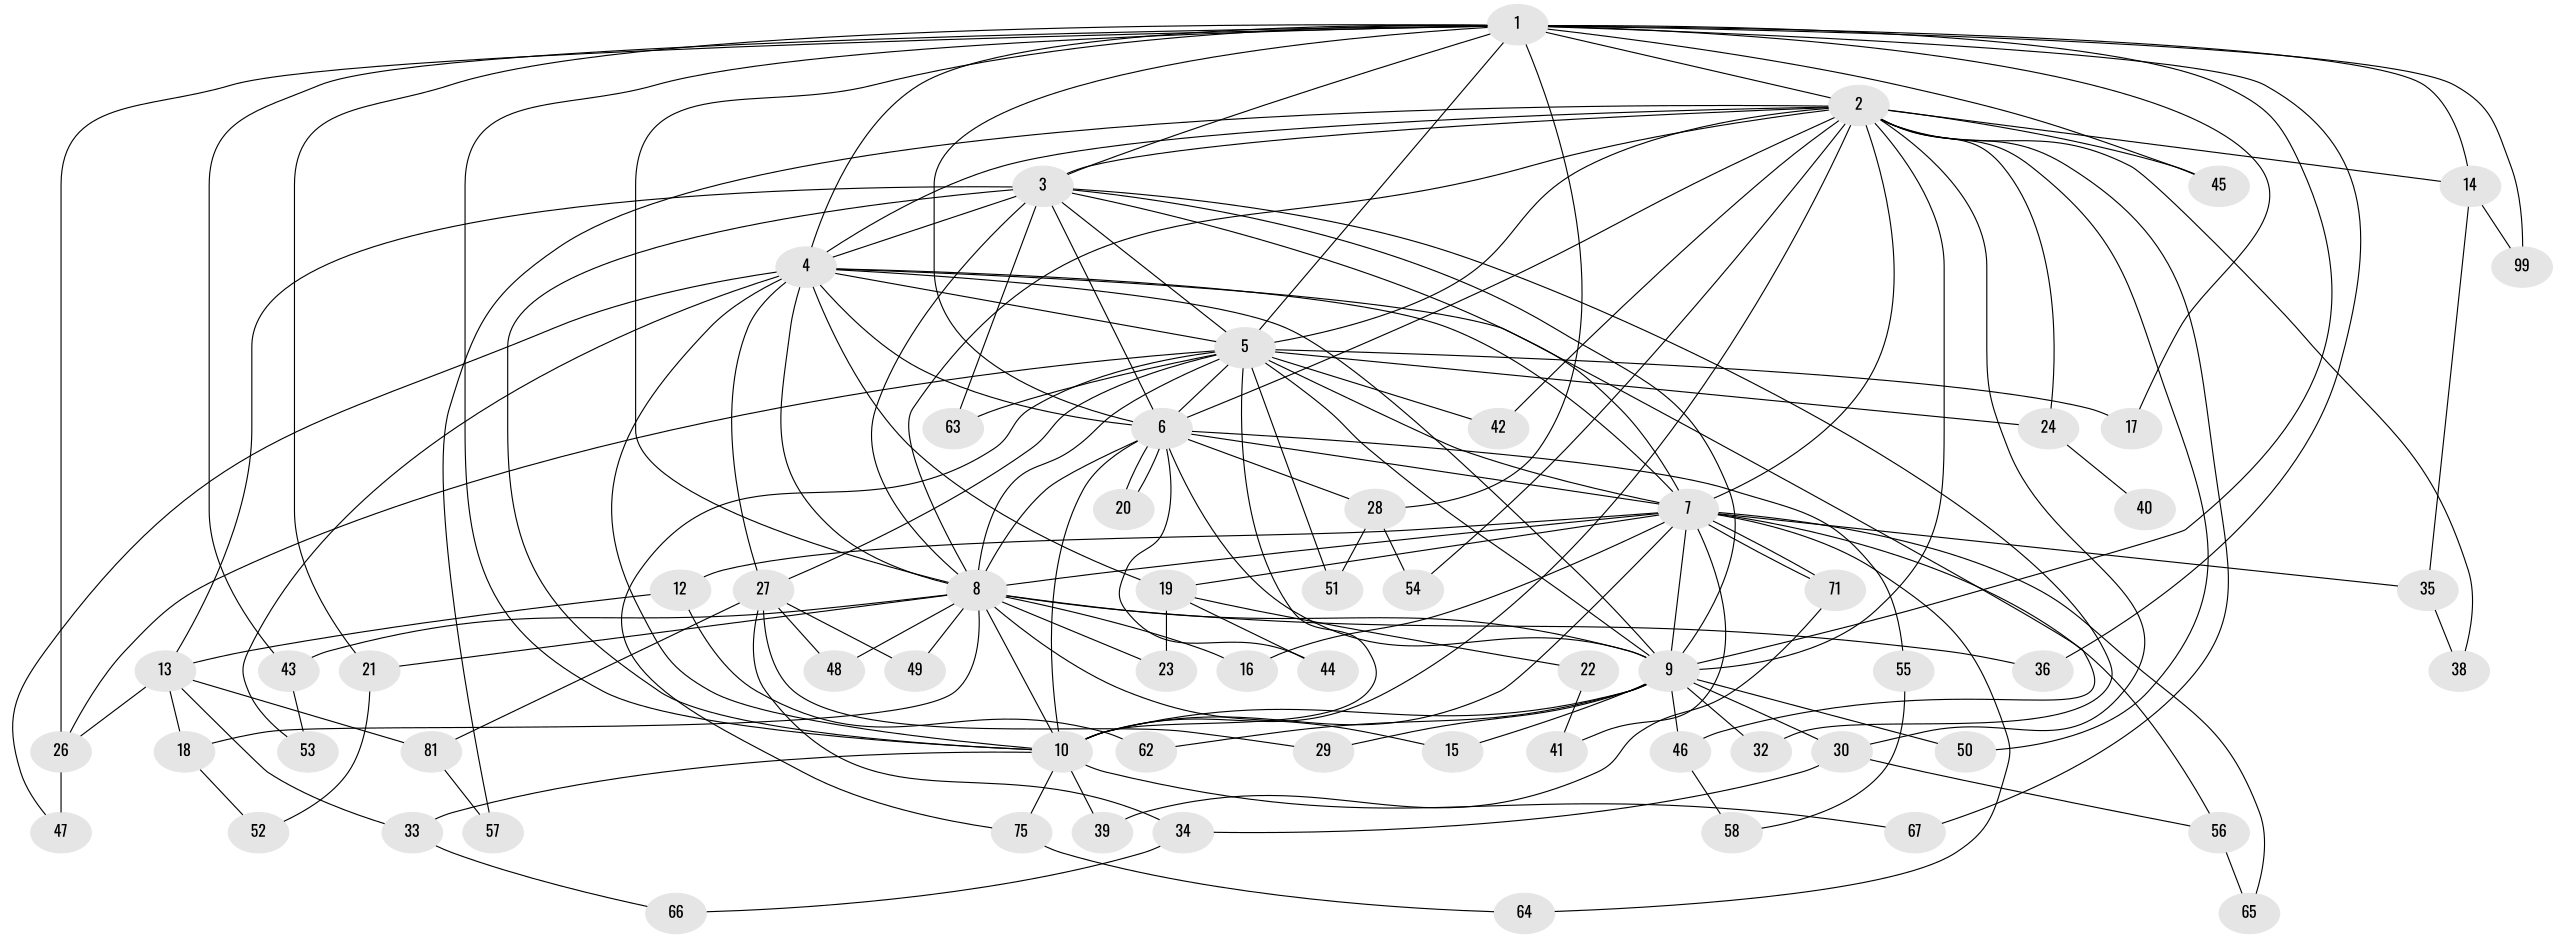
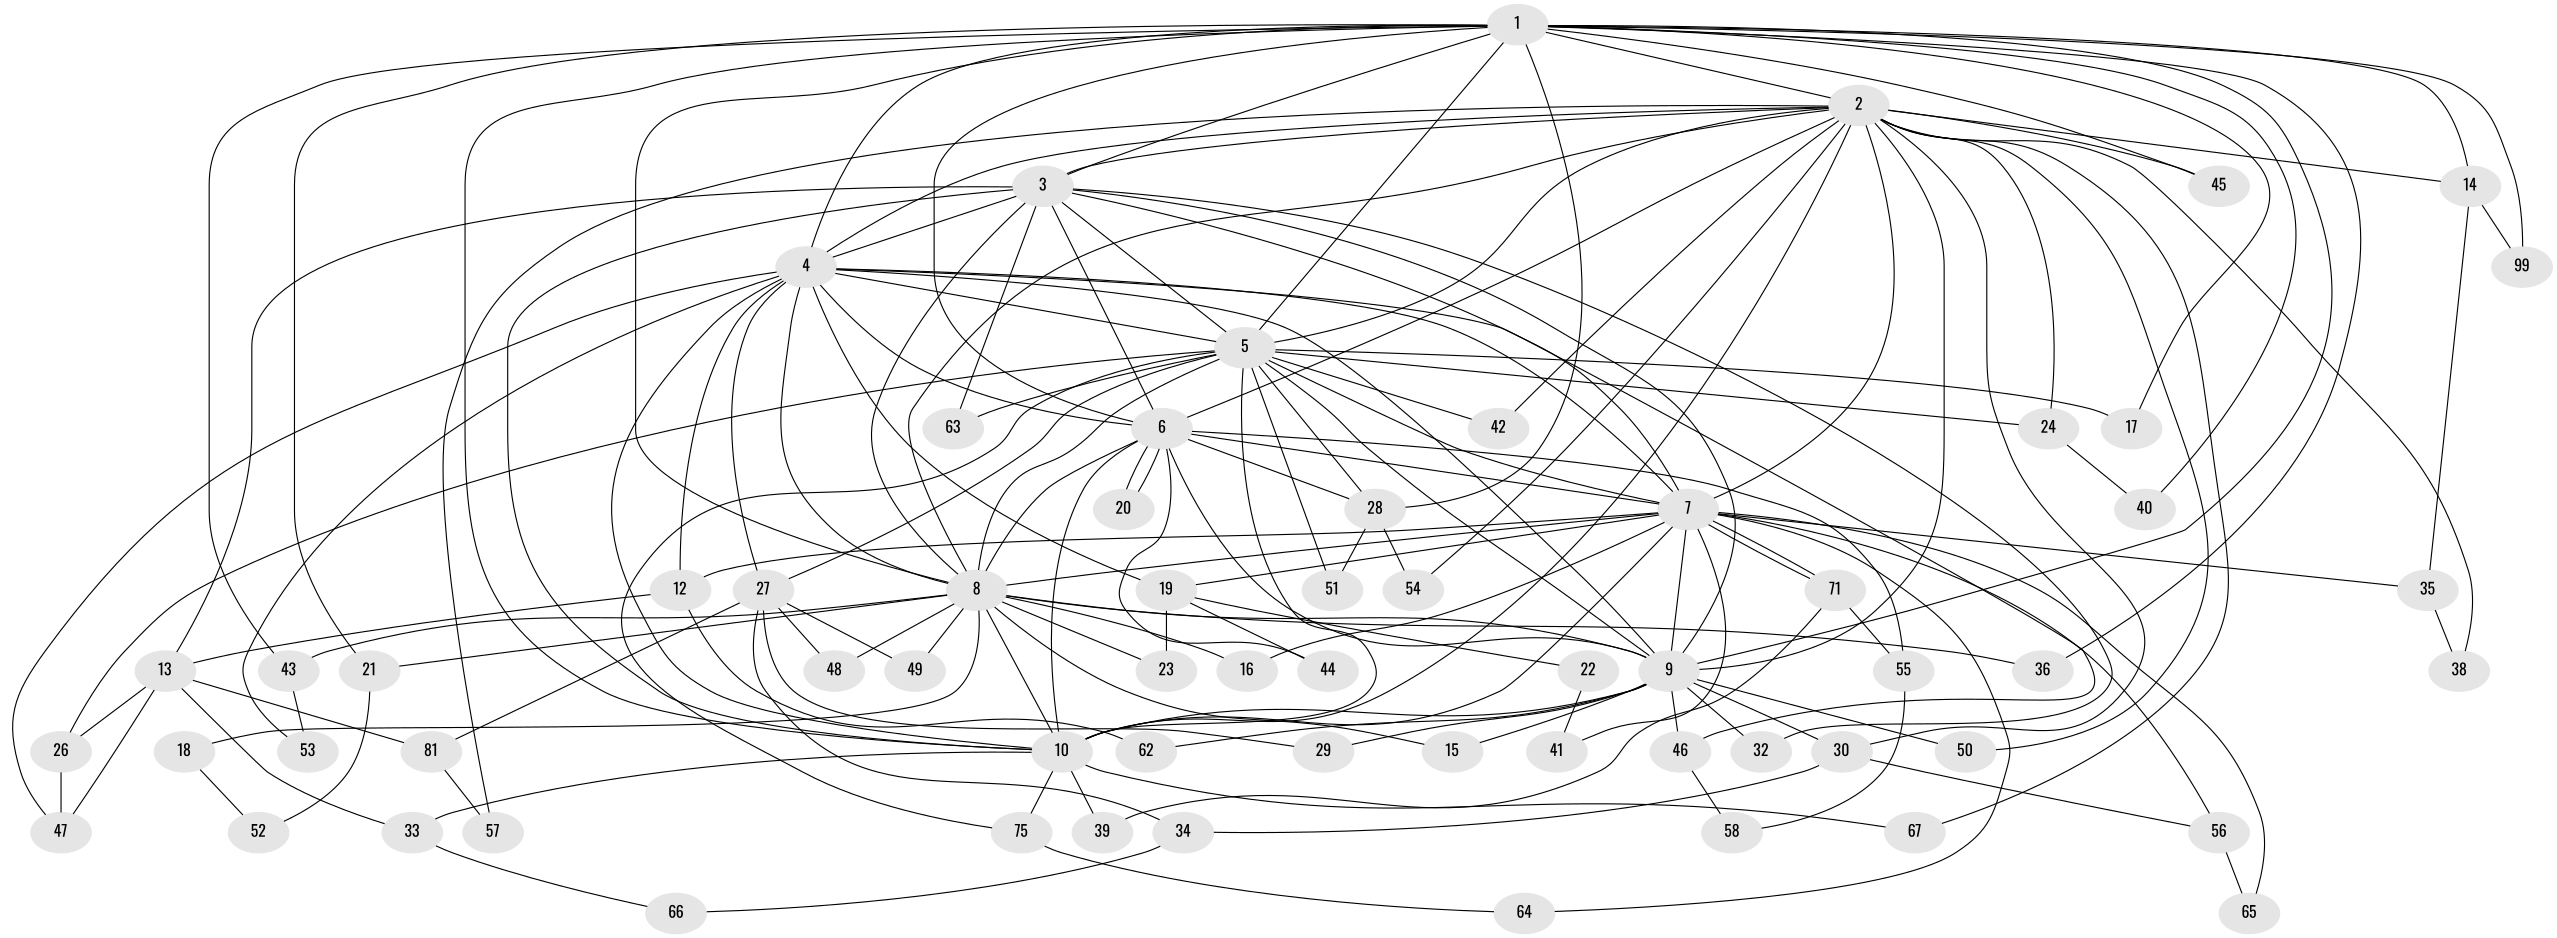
  graph {
    fontname=Oswald
    node [color=gray90 fontname=Oswald style=filled]
    edge [fontname=Oswald]
    1
    2
    3
    4
    5
    6
    8
    9
    10
    14
    17
    21
    28
    36
    40
    43
    45
    n18 [label=99]
    7
    24
    30
    n22 [label=67]
    38
    42
    50
    54
    57
    13
    32
    63
    12
    19
    27
    46
    47
    53
    n37 [label=75]
    26
    51
    20
    44
    55
    n43 [label=71]
    16
    35
    41
    56
    64
    65
    15
    18
    23
    48
    49
    29
    62
    33
    39
    52
    34
    n61 [label=81]
    22
    58
    66
    1 -- 2
    1 -- 3
    1 -- 4
    1 -- 5
    1 -- 6
    1 -- 8
    1 -- 9
    1 -- 10
    1 -- 14
    1 -- 17
    1 -- 21
    1 -- 28
    1 -- 36
-   1 -- 26
+   1 -- 40
    1 -- 43
    1 -- 45
    1 -- n18
    2 -- 3
    2 -- 4
    2 -- 5
    2 -- 6
    2 -- 8
    2 -- 9
    2 -- 10
    2 -- 14
    2 -- 45
    2 -- 7
    2 -- 24
    2 -- 30
    2 -- n22
    2 -- 38
    2 -- 42
    2 -- 50
    2 -- 54
    2 -- 57
    3 -- 4
    3 -- 5
    3 -- 6
    3 -- 8
    3 -- 9
    3 -- 10
    3 -- 7
    3 -- 13
    3 -- 32
    3 -- 63
    4 -- 5
    4 -- 6
    4 -- 8
    4 -- 9
    4 -- 10
    4 -- 7
+   4 -- 12
    4 -- 19
    4 -- 27
    4 -- 46
    4 -- 47
    4 -- 53
-   5 -- 6
+   5 -- 28
    5 -- 8
    5 -- 9
    5 -- 10
    5 -- 17
    5 -- 7
    5 -- 24
    5 -- 42
    5 -- 63
    5 -- 27
    5 -- n37
    5 -- 26
    5 -- 51
    6 -- 8
    6 -- 9
    6 -- 10
    6 -- 28
    6 -- 7
    6 -- 20
    6 -- 20
    6 -- 44
    6 -- 55
    8 -- 9
    8 -- 10
    8 -- 21
    8 -- 36
    8 -- 43
    8 -- 16
    8 -- 15
    8 -- 18
    8 -- 23
    8 -- 48
    8 -- 49
    9 -- 10
    9 -- 30
    9 -- 50
    9 -- 32
    9 -- 46
    9 -- 15
    9 -- 29
    9 -- 62
    10 -- n22
    10 -- n37
    10 -- 33
    10 -- 39
    14 -- n18
    14 -- 35
    21 -- 52
    28 -- 54
    28 -- 51
    43 -- 53
    7 -- 8
    7 -- 9
    7 -- 10
    7 -- 12
    7 -- 19
    7 -- n43
    7 -- n43
    7 -- 16
    7 -- 35
    7 -- 41
    7 -- 56
    7 -- 64
    7 -- 65
    24 -- 40
    30 -- 56
    30 -- 34
    13 -- 26
-   13 -- 18
+   13 -- 47
    13 -- 33
    13 -- n61
    12 -- 13
    12 -- 62
    19 -- 44
    19 -- 23
    19 -- 22
    27 -- 48
    27 -- 49
    27 -- 29
    27 -- 34
    27 -- n61
    46 -- 58
    n37 -- 64
    26 -- 47
    55 -- 58
+   n43 -- 55
    n43 -- 39
    35 -- 38
    56 -- 65
    18 -- 52
    33 -- 66
    34 -- 66
    n61 -- 57
    22 -- 41
  }
